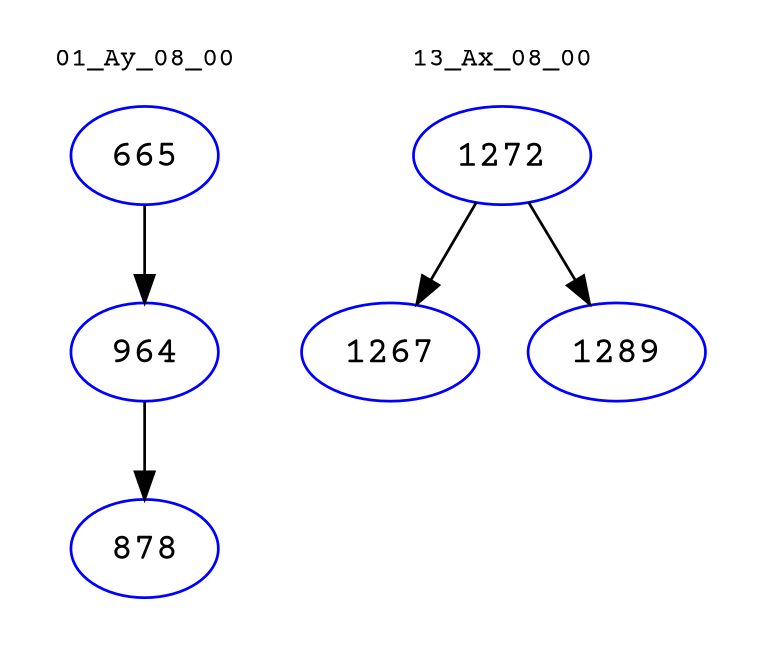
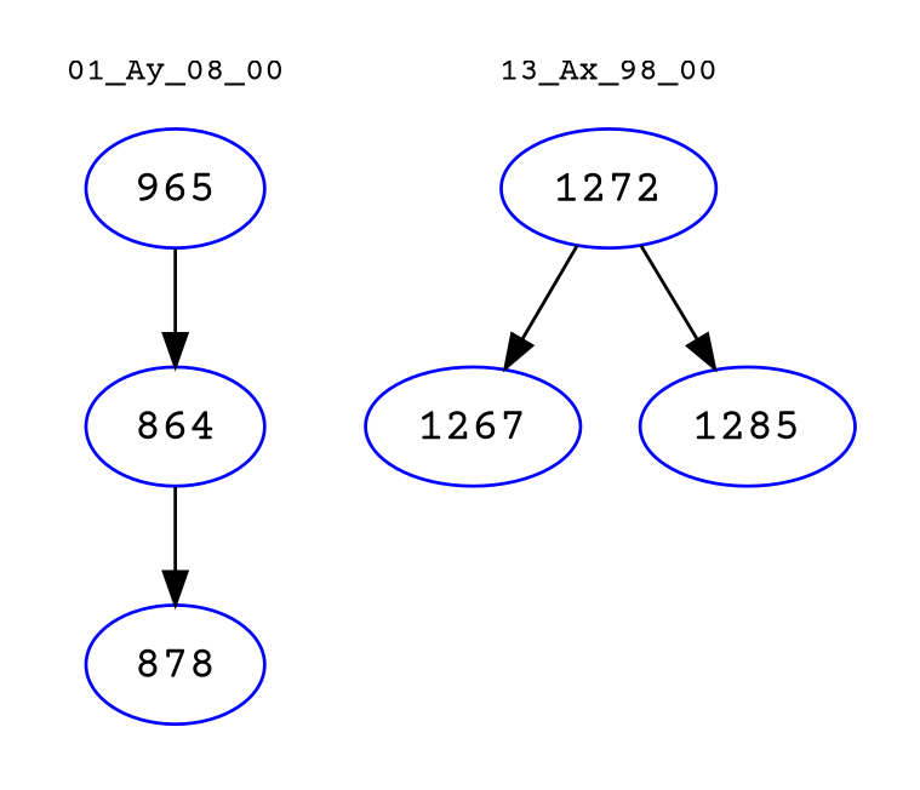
  digraph {
    fontname="Courier Prime"
    node [color=blue fontname="Courier Prime"]
    edge [color=black fontname="Courier Prime"]
-   n1 [label=964]
-   n2 [label=665]
+   n1 [label=864]
+   n2 [label=965]
    n3 [label=878]
    n4 [label=1272]
    n5 [label=1267]
-   n6 [label=1289]
+   n6 [label=1285]
    subgraph cluster_1 {
      color=white
      fontsize=10
      label="01_Ay_08_00"
      n1
      n2
      n3
    }
    subgraph cluster_2 {
      color=white
      fontsize=10
-     label="13_Ax_08_00"
+     label="13_Ax_98_00"
      n4
      n5
      n6
    }
    n1 -> n3
    n2 -> n1
    n4 -> n5
    n4 -> n6
  }
